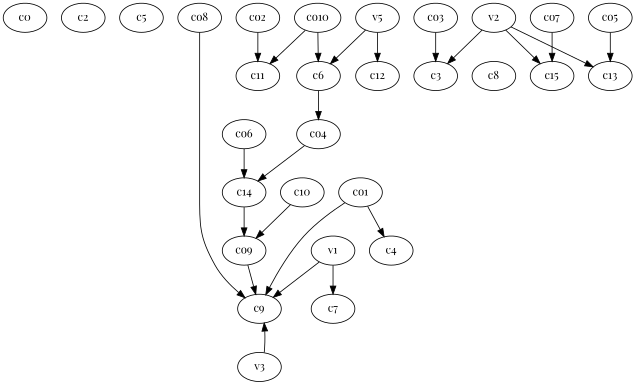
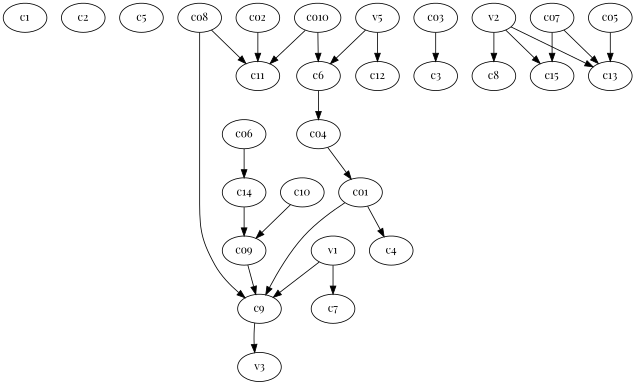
  strict digraph {
    fontname="Playfair Display"
    node [fontname="Playfair Display"]
    edge [fontname="Playfair Display" weight=1]
-   c1 [label=c0]
+   c1
    c2
    c5
    c6
    co4
    c14
    c8
    c10
    co9
    c9
    v1
    c7
    v2
    c3
    c13
    c15
    v3
    n18 [label=v5]
    c12
    co1
    c4
    co2
    c11
    co3
    co5
    co6
    co7
    co8
    co10
    c6 -> co4
-   co4 -> c14
+   co4 -> co1
    c14 -> co9
    c10 -> co9
    co9 -> c9
    v1 -> c9
    v1 -> c7
-   v2 -> c3
+   v2 -> c8
    v2 -> c13
    v2 -> c15
-   v3 -> c9
+   c9 -> v3
    n18 -> c6
    n18 -> c12
    co1 -> c9
    co1 -> c4
    co2 -> c11
    co3 -> c3
    co5 -> c13
    co6 -> c14
+   co7 -> c13
    co7 -> c15
    co8 -> c9
+   co8 -> c11
    co10 -> c6
    co10 -> c11
  }
